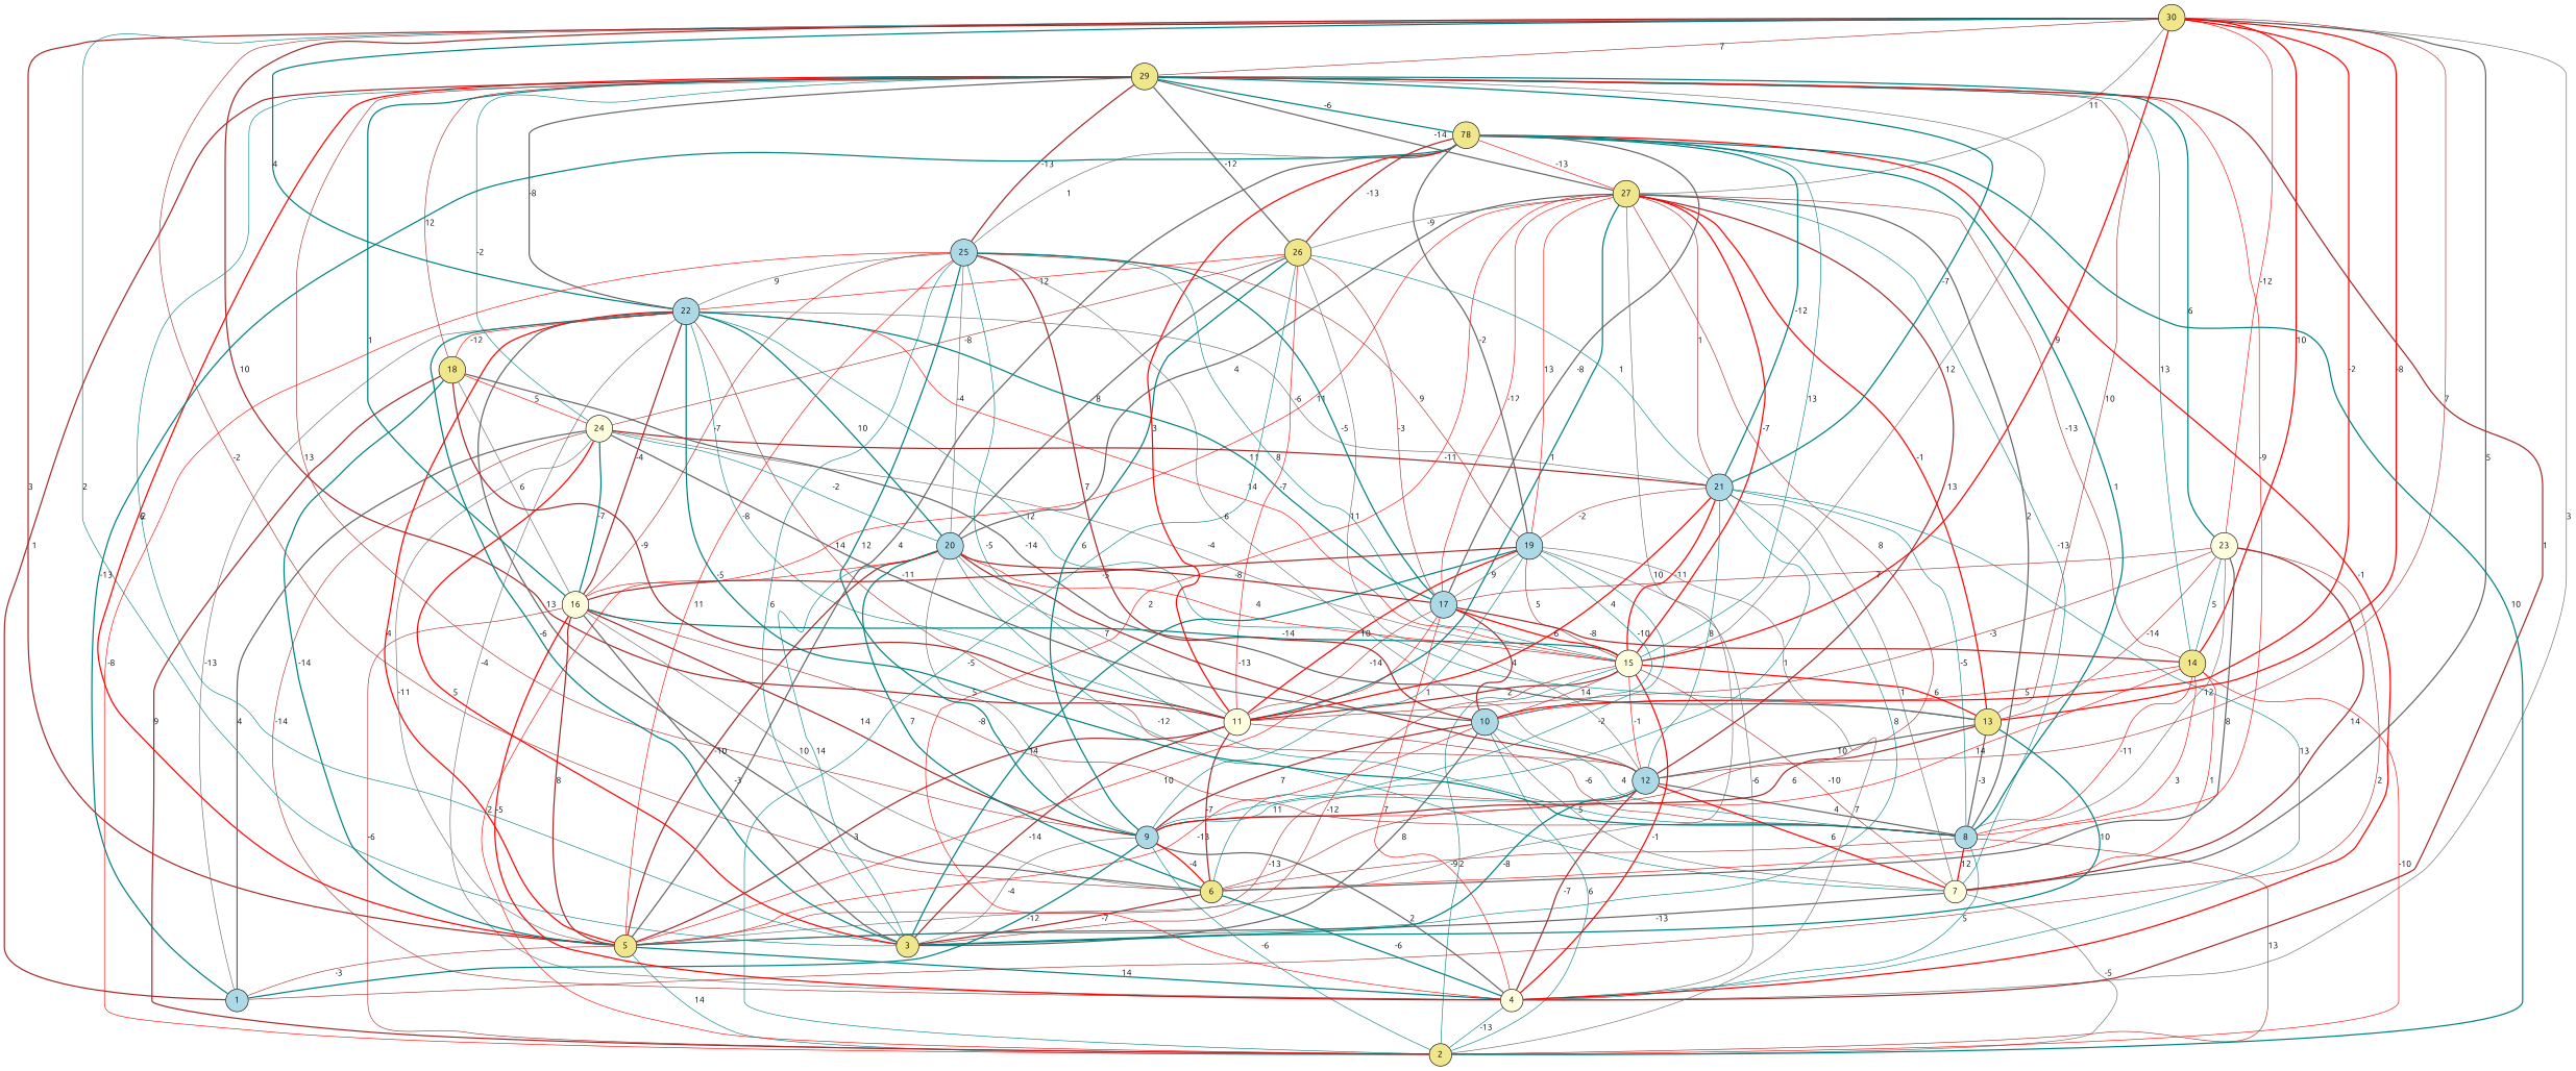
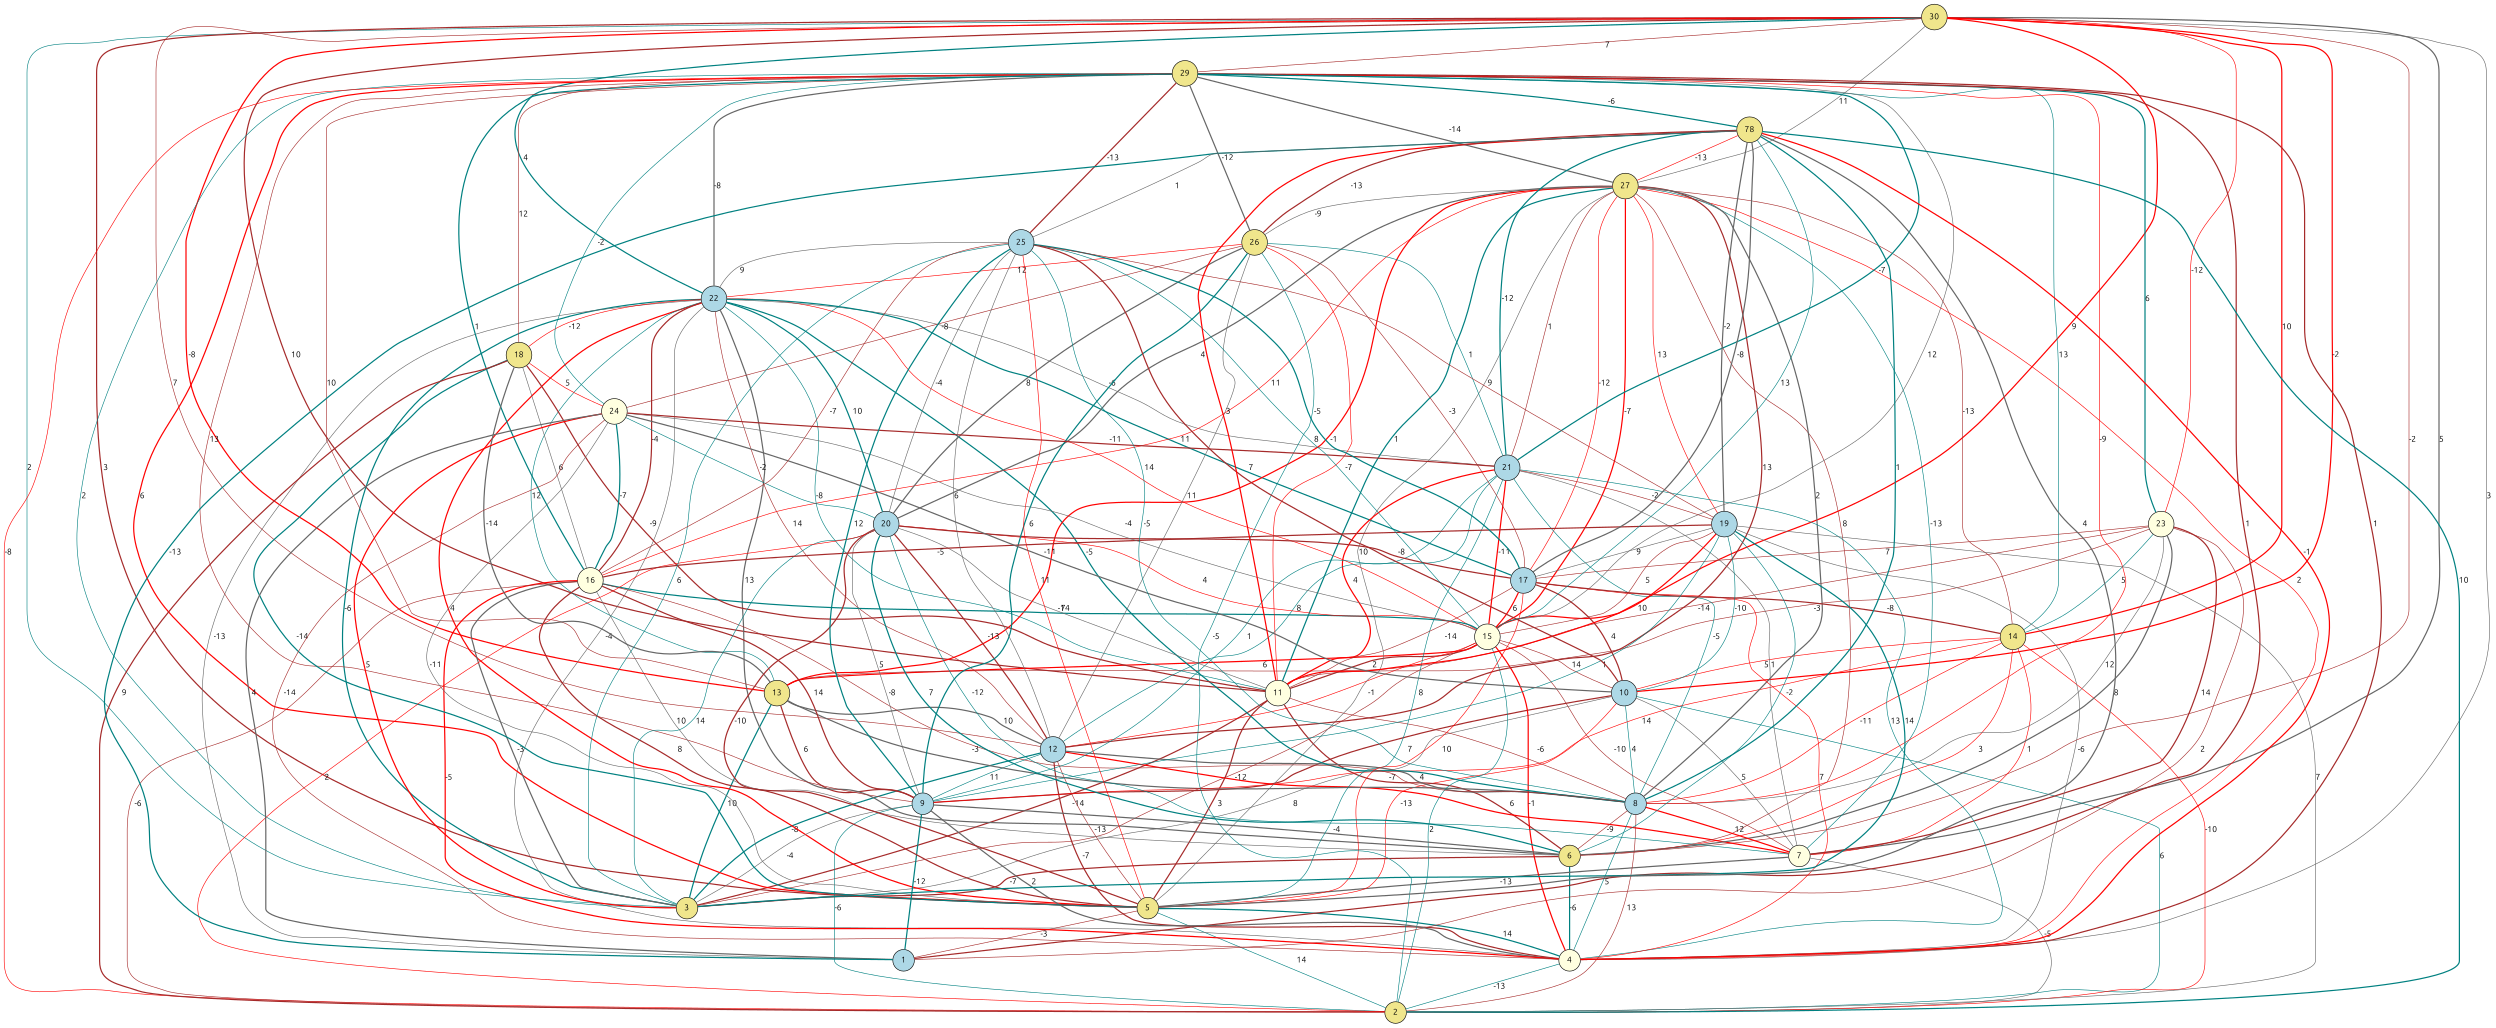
  graph {
    fontname=Ubuntu
    node [fillcolor=khaki fontname=Ubuntu shape=circle style=filled]
    edge [color=brown fontname=Ubuntu style=solid]
    30
    3
    4 [fillcolor=lightyellow]
    5
    6
    7 [fillcolor=lightyellow]
    10 [fillcolor=lightblue]
    11 [fillcolor=lightyellow]
    12 [fillcolor=lightblue]
    13
    14
    15 [fillcolor=lightyellow]
    22 [fillcolor=lightblue]
    23 [fillcolor=lightyellow]
    27
    29
    2
    1 [fillcolor=lightblue]
    8 [fillcolor=lightblue]
    9 [fillcolor=lightblue]
    16 [fillcolor=lightyellow]
    18
    21 [fillcolor=lightblue]
    17 [fillcolor=lightblue]
    20 [fillcolor=lightblue]
    26
    19 [fillcolor=lightblue]
    24 [fillcolor=lightyellow]
    25 [fillcolor=lightblue]
    n30 [label=78]
    30 -- 3 [color=teal label=2]
    30 -- 4 [color=gray40 label=3]
    30 -- 5 [label=3 style=bold]
    30 -- 6 [label=-2]
    30 -- 7 [color=gray40 label=5 style=bold]
    30 -- 10 [color=red label=-2 style=bold]
    30 -- 11 [label=10 style=bold]
    30 -- 12 [label=7]
    30 -- 13 [color=red label=-8 style=bold]
    30 -- 14 [color=red label=10 style=bold]
    30 -- 15 [color=red label=9 style=bold]
    30 -- 22 [color=teal label=4 style=bold]
    30 -- 23 [color=red label=-12]
    30 -- 27 [color=gray40 label=11]
    30 -- 29 [label=7]
    4 -- 2 [color=teal label=-13]
    5 -- 4 [color=teal label=14 style=bold]
    5 -- 2 [color=teal label=14]
    5 -- 1 [label=-3]
    6 -- 3 [label=-7 style=bold]
    6 -- 4 [color=teal label=-6 style=bold]
    7 -- 5 [color=gray40 label=-13 style=bold]
    7 -- 2 [color=gray40 label=-5]
-   10 -- 3 [color=gray40 label=8 style=bold]
+   10 -- 3 [color=gray40 label=8]
    10 -- 5 [color=red label=-13]
    10 -- 7 [color=gray40 label=5]
    10 -- 2 [color=teal label=6]
    10 -- 8 [color=teal label=4]
    10 -- 9 [label=7 style=bold]
    11 -- 3 [label=-14 style=bold]
    11 -- 5 [label=3 style=bold]
    11 -- 6 [label=-7 style=bold]
    11 -- 8 [label=-6]
    12 -- 3 [color=teal label=-8 style=bold]
    12 -- 4 [label=-7 style=bold]
    12 -- 5 [label=-13]
    12 -- 7 [color=red label=6 style=bold]
    12 -- 8 [color=gray40 label=4 style=bold]
    12 -- 9 [color=teal label=11]
    13 -- 3 [color=teal label=10 style=bold]
    13 -- 12 [color=gray40 label=10 style=bold]
    13 -- 8 [color=gray40 label=-3 style=bold]
    13 -- 9 [label=6 style=bold]
    14 -- 6 [color=red label=3]
    14 -- 7 [color=red label=1]
    14 -- 10 [color=red label=5]
    14 -- 2 [color=red label=-10]
    14 -- 8 [color=red label=-11]
    14 -- 9 [color=red label=14]
    15 -- 3 [label=-12]
    15 -- 4 [color=red label=-1 style=bold]
    15 -- 7 [label=-10]
    15 -- 10 [label=14]
    15 -- 11 [label=2 style=bold]
    15 -- 12 [color=red label=-1]
    15 -- 13 [color=red label=6 style=bold]
    15 -- 2 [color=teal label=2]
    22 -- 3 [color=teal label=-6 style=bold]
    22 -- 4 [color=gray40 label=-4]
    22 -- 5 [color=red label=4 style=bold]
    22 -- 6 [color=gray40 label=13 style=bold]
    22 -- 11 [color=teal label=-8]
    22 -- 12 [label=14]
    22 -- 13 [color=teal label=12]
    22 -- 15 [color=red label=14]
    22 -- 1 [color=gray40 label=-13]
    22 -- 8 [color=teal label=-5 style=bold]
    22 -- 16 [label=-4 style=bold]
    22 -- 18 [color=red label=-12]
    22 -- 21 [color=gray40 label=-6]
    22 -- 17 [color=teal label=11 style=bold]
    22 -- 20 [color=teal label=10 style=bold]
    23 -- 6 [color=gray40 label=8 style=bold]
    23 -- 7 [label=14 style=bold]
    23 -- 11 [label=-3]
    23 -- 13 [label=-14]
    23 -- 14 [color=teal label=5]
    23 -- 1 [label=2]
    23 -- 8 [color=gray40 label=12]
    23 -- 17 [label=7]
    27 -- 4 [color=red label=2]
    27 -- 5 [color=gray40 label=10]
    27 -- 6 [label=8]
    27 -- 7 [color=teal label=-13]
    27 -- 11 [color=teal label=1 style=bold]
    27 -- 12 [label=13 style=bold]
    27 -- 13 [color=red label=-1 style=bold]
    27 -- 14 [label=-13]
    27 -- 15 [color=red label=-7 style=bold]
    27 -- 8 [color=gray40 label=2 style=bold]
    27 -- 16 [color=red label=11]
    27 -- 21 [label=1]
    27 -- 17 [color=red label=-12]
    27 -- 20 [color=gray40 label=4 style=bold]
    27 -- 26 [color=gray40 label=-9]
    27 -- 19 [color=red label=13]
    29 -- 3 [color=teal label=2]
    29 -- 4 [label=1 style=bold]
    29 -- 5 [color=red label=6 style=bold]
    29 -- 13 [label=10]
    29 -- 14 [color=teal label=13]
    29 -- 15 [color=gray40 label=12]
    29 -- 22 [color=gray40 label=-8 style=bold]
    29 -- 23 [color=teal label=6 style=bold]
    29 -- 27 [color=gray40 label=-14 style=bold]
-   25 -- 2 [color=red label=-8]
+   29 -- 2 [color=red label=-8]
    29 -- 1 [label=1 style=bold]
    29 -- 8 [color=red label=-9]
    29 -- 9 [label=13]
    29 -- 16 [color=teal label=1 style=bold]
    29 -- 18 [label=12]
    29 -- 21 [color=teal label=-7 style=bold]
    29 -- 26 [color=gray40 label=-12 style=bold]
    29 -- 24 [color=teal label=-2]
    29 -- 25 [label=-13 style=bold]
    29 -- n30 [color=teal label=-6 style=bold]
    8 -- 4 [color=teal label=5]
    8 -- 6 [label=-9]
    8 -- 7 [color=red label=12 style=bold]
    8 -- 2 [label=13]
    9 -- 3 [color=gray40 label=-4]
    9 -- 4 [color=gray40 label=2 style=bold]
-   9 -- 6 [color=red label=-4 style=bold]
+   9 -- 6 [color=gray40 label=-4 style=bold]
    9 -- 2 [color=teal label=-6]
    9 -- 1 [color=teal label=-12 style=bold]
    16 -- 3 [color=gray40 label=-3 style=bold]
    16 -- 4 [color=red label=-5 style=bold]
    16 -- 5 [label=8 style=bold]
    16 -- 6 [color=gray40 label=10]
    16 -- 15 [color=teal label=-14 style=bold]
    16 -- 2 [label=-6]
    16 -- 8 [label=-8]
    16 -- 9 [label=14 style=bold]
    18 -- 5 [color=teal label=-14 style=bold]
    18 -- 11 [label=-9 style=bold]
    18 -- 13 [color=gray40 label=-14 style=bold]
    18 -- 2 [label=9 style=bold]
    18 -- 16 [color=gray40 label=6]
    18 -- 24 [color=red label=5]
    21 -- 4 [color=teal label=13]
    21 -- 5 [color=teal label=8]
    21 -- 7 [color=gray40 label=1]
    21 -- 11 [color=red label=4 style=bold]
    21 -- 12 [color=teal label=8]
    21 -- 15 [color=red label=-11 style=bold]
    21 -- 8 [color=teal label=-5]
    21 -- 9 [color=teal label=1]
    21 -- 19 [label=-2]
    17 -- 4 [color=red label=7]
    17 -- 5 [color=red label=10]
    17 -- 10 [label=4 style=bold]
    17 -- 11 [label=-14]
    17 -- 14 [label=-8 style=bold]
    17 -- 15 [color=red label=6 style=bold]
    20 -- 3 [color=teal label=14]
    20 -- 5 [label=-10 style=bold]
    20 -- 6 [color=teal label=7 style=bold]
    20 -- 7 [color=teal label=-12]
    20 -- 11 [color=gray40 label=7]
    20 -- 12 [label=-13 style=bold]
    20 -- 15 [color=red label=4]
    20 -- 2 [color=red label=2]
    20 -- 9 [color=gray40 label=5]
    20 -- 17 [label=-8 style=bold]
    26 -- 11 [color=red label=-7]
    26 -- 12 [color=gray40 label=11]
    26 -- 22 [color=red label=12]
    26 -- 2 [color=teal label=-5]
    26 -- 9 [color=teal label=6 style=bold]
    26 -- 21 [color=teal label=1]
    26 -- 17 [label=-3]
    26 -- 20 [color=gray40 label=8 style=bold]
    26 -- 24 [label=-8]
    19 -- 3 [color=teal label=14 style=bold]
    19 -- 4 [color=gray40 label=-6]
    19 -- 6 [color=teal label=-2]
    19 -- 10 [color=teal label=-10]
    19 -- 11 [color=red label=10 style=bold]
    19 -- 15 [label=5]
    19 -- 2 [color=gray40 label=7]
    19 -- 9 [color=teal label=1]
    19 -- 16 [label=-5 style=bold]
    19 -- 17 [color=gray40 label=9]
    24 -- 3 [color=red label=5 style=bold]
    24 -- 4 [label=-14]
    24 -- 5 [color=gray40 label=-11]
    24 -- 10 [color=gray40 label=-11 style=bold]
    24 -- 15 [color=gray40 label=-4]
    24 -- 1 [color=gray40 label=4 style=bold]
    24 -- 16 [color=teal label=-7 style=bold]
    24 -- 21 [label=-11 style=bold]
    24 -- 20 [color=teal label=-2]
    25 -- 3 [color=teal label=6]
    25 -- 5 [color=red label=11]
    25 -- 10 [label=7 style=bold]
    25 -- 12 [color=gray40 label=6]
    25 -- 15 [color=teal label=8]
    25 -- 22 [color=gray40 label=9]
    25 -- 8 [color=teal label=-5]
    25 -- 9 [color=teal label=12 style=bold]
    25 -- 16 [label=-7]
    25 -- 17 [color=teal label=-5 style=bold]
    25 -- 20 [color=gray40 label=-4]
    25 -- 19 [label=9]
    n30 -- 4 [color=red label=-1 style=bold]
    n30 -- 5 [color=gray40 label=4 style=bold]
    n30 -- 11 [color=red label=3 style=bold]
    n30 -- 15 [color=teal label=13]
    n30 -- 27 [color=red label=-13]
    n30 -- 2 [color=teal label=10 style=bold]
    n30 -- 1 [color=teal label=-13 style=bold]
    n30 -- 8 [color=teal label=1 style=bold]
    n30 -- 21 [color=teal label=-12 style=bold]
    n30 -- 17 [color=gray40 label=-8 style=bold]
    n30 -- 26 [label=-13 style=bold]
    n30 -- 19 [color=gray40 label=-2 style=bold]
    n30 -- 25 [color=gray40 label=1]
  }
